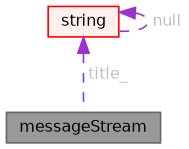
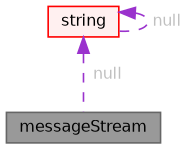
  digraph {
    node [fontname=Helvetica fontsize=10 shape=box style=filled]
    edge [color=darkorchid3 dir=back fontcolor=grey fontname=Helvetica fontsize=10 labelfontname=Helvetica labelfontsize=10 style=dashed]
    n1 [color=gray40 fillcolor=grey60 fontcolor=black height=0.2 label=messageStream width=0.4]
    n2 [color=red fillcolor="#FFF0F0" height=0.2 label=string width=0.4]
-   n2 -> n1 [label=" title_"]
+   n2 -> n1 [label=" null"]
    n2 -> n2 [label=" null"]
  }
